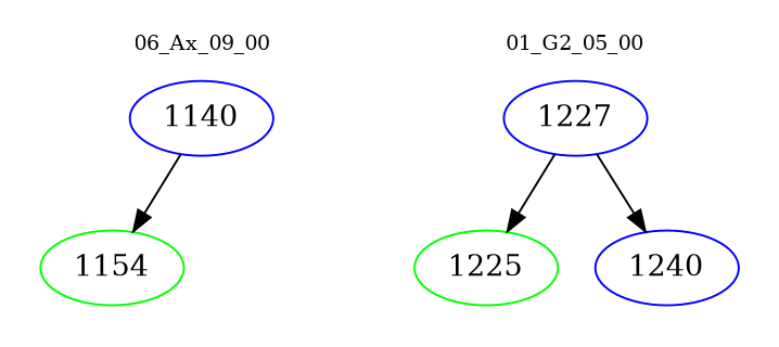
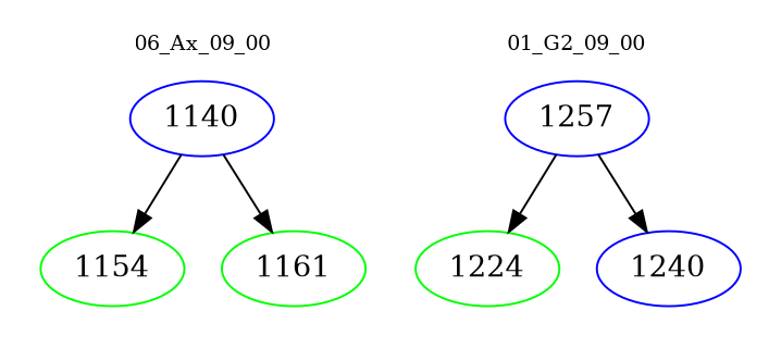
  digraph {
    node [color=blue]
    edge [color=black]
    n1 [label=1140]
    n2 [color=green label=1154]
-   n4 [label=1227]
-   n5 [color=green label=1225]
+   n3 [color=green label=1161]
+   n4 [label=1257]
+   n5 [color=green label=1224]
    n6 [label=1240]
    subgraph cluster_1 {
      color=white
      fontsize=10
      label="06_Ax_09_00"
      n1
      n2
+     n3
    }
    subgraph cluster_2 {
      color=white
      fontsize=10
-     label="01_G2_05_00"
+     label="01_G2_09_00"
      n4
      n5
      n6
    }
    n1 -> n2
+   n1 -> n3
    n4 -> n5
    n4 -> n6
  }
